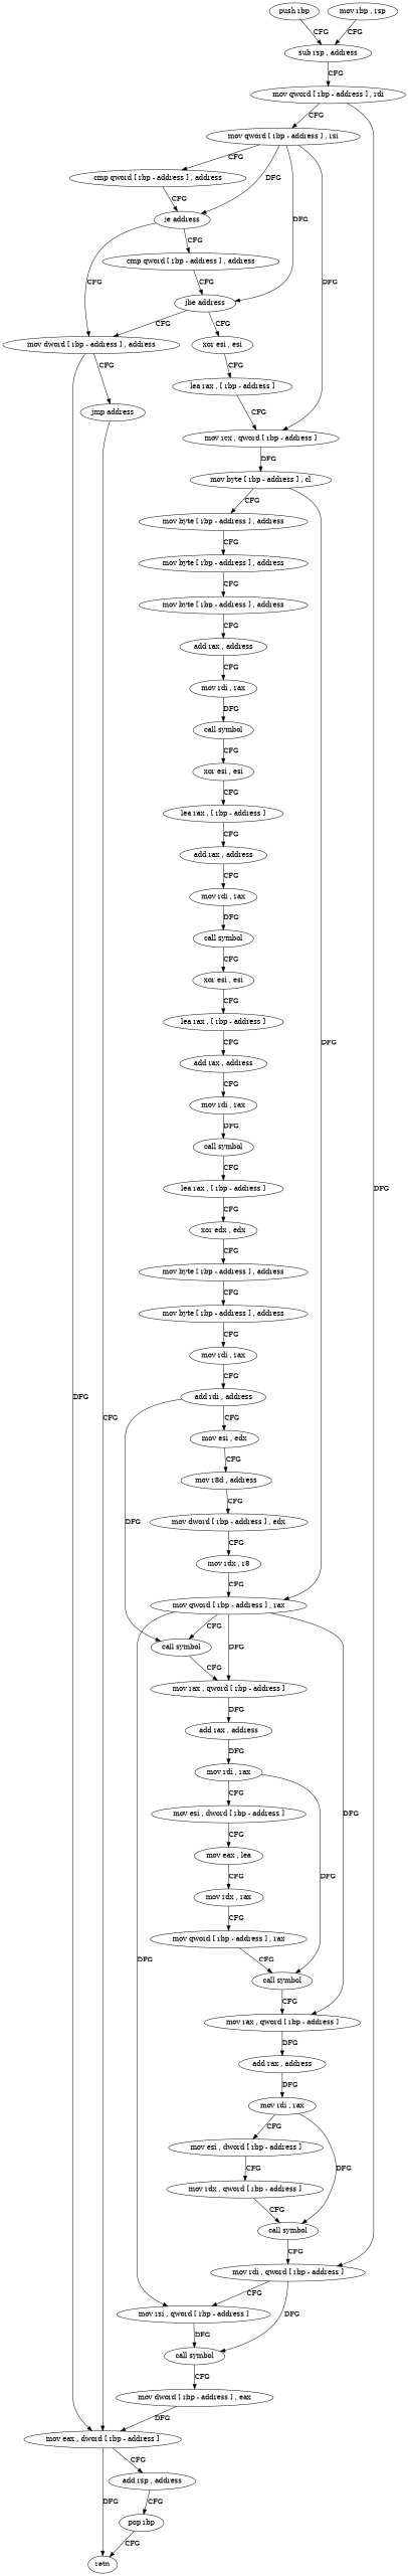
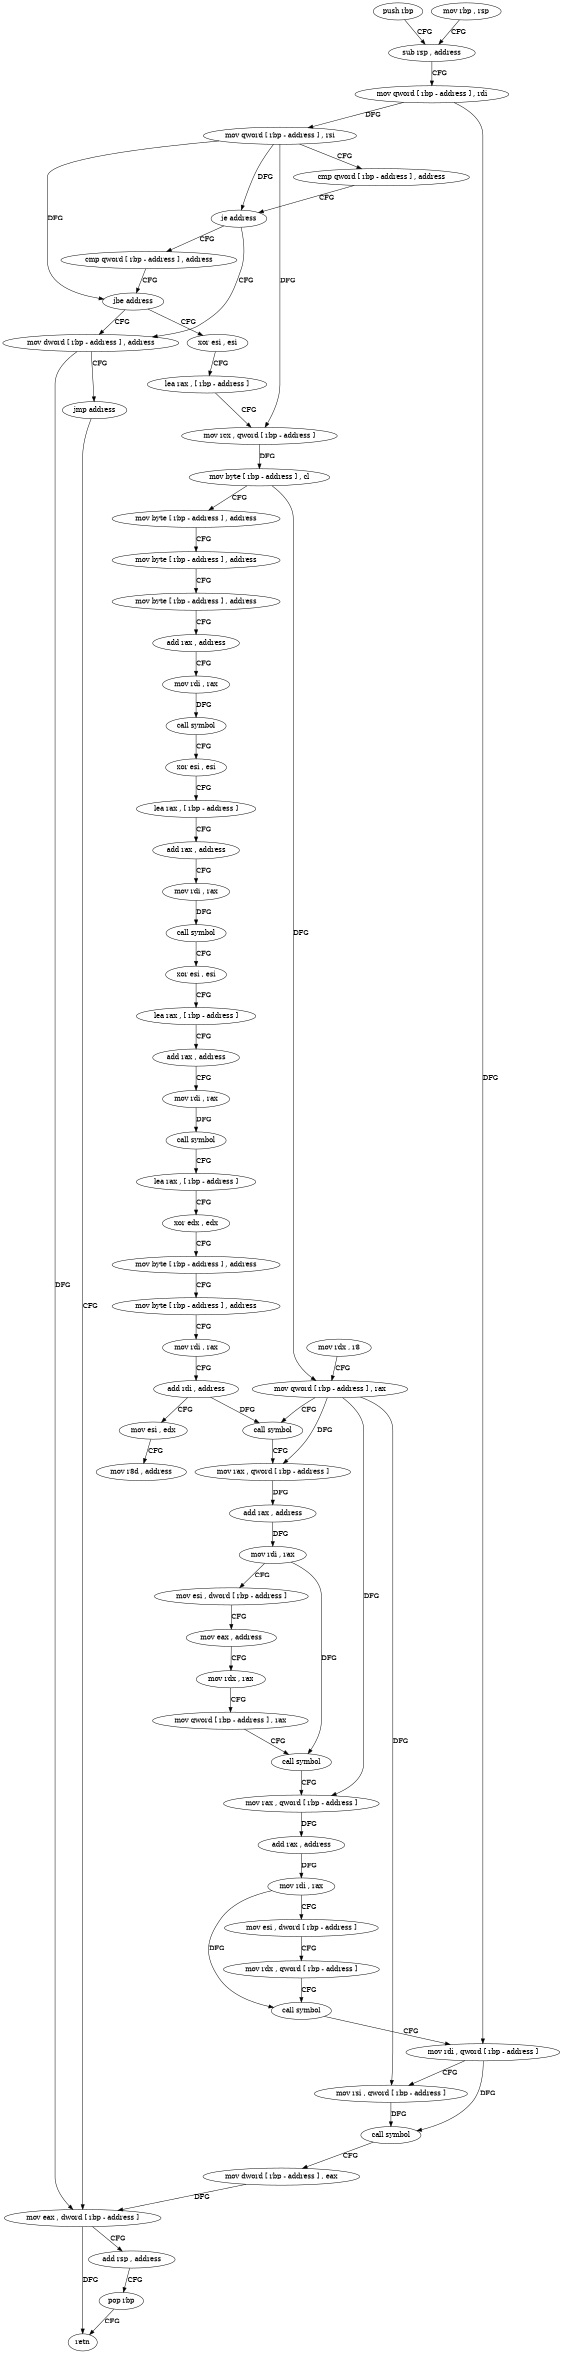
  digraph {
    n1 [label="push rbp"]
    n2 [label="sub rsp , address"]
    n3 [label="mov rbp , rsp"]
    n4 [label="mov qword [ rbp - address ] , rdi"]
    n5 [label="mov qword [ rbp - address ] , rsi"]
    n6 [label="mov rdi , qword [ rbp - address ]"]
    n7 [label="cmp qword [ rbp - address ] , address"]
    n8 [label="je address"]
    n9 [label="jbe address"]
    n10 [label="mov rcx , qword [ rbp - address ]"]
    n11 [label="mov rsi , qword [ rbp - address ]"]
    n12 [label="call symbol"]
    n13 [label="mov dword [ rbp - address ] , address"]
    n14 [label="cmp qword [ rbp - address ] , address"]
    n15 [label="xor esi , esi"]
    n16 [label="mov byte [ rbp - address ] , cl"]
    n17 [label="jmp address"]
    n18 [label="mov eax , dword [ rbp - address ]"]
    n19 [label="add rsp , address"]
    n20 [label=retn]
    n21 [label="pop rbp"]
    n22 [label="lea rax , [ rbp - address ]"]
    n23 [label="mov byte [ rbp - address ] , address"]
    n24 [label="mov qword [ rbp - address ] , rax"]
    n25 [label="mov byte [ rbp - address ] , address"]
    n26 [label="call symbol"]
    n27 [label="mov rax , qword [ rbp - address ]"]
    n28 [label="mov rax , qword [ rbp - address ]"]
    n29 [label="mov byte [ rbp - address ] , address"]
    n30 [label="add rax , address"]
    n31 [label="mov rdi , rax"]
    n32 [label="call symbol"]
    n33 [label="xor esi , esi"]
    n34 [label="lea rax , [ rbp - address ]"]
    n35 [label="add rax , address"]
    n36 [label="mov rdi , rax"]
    n37 [label="call symbol"]
    n38 [label="xor esi , esi"]
    n39 [label="lea rax , [ rbp - address ]"]
    n40 [label="add rax , address"]
    n41 [label="mov rdi , rax"]
    n42 [label="call symbol"]
    n43 [label="lea rax , [ rbp - address ]"]
    n44 [label="xor edx , edx"]
    n45 [label="mov byte [ rbp - address ] , address"]
    n46 [label="mov byte [ rbp - address ] , address"]
    n47 [label="mov rdi , rax"]
    n48 [label="add rdi , address"]
    n49 [label="mov esi , edx"]
    n50 [label="mov r8d , address"]
-   n51 [label="mov dword [ rbp - address ] , edx"]
    n52 [label="mov rdx , r8"]
    n53 [label="add rax , address"]
    n54 [label="add rax , address"]
    n55 [label="mov rdi , rax"]
    n56 [label="mov esi , dword [ rbp - address ]"]
    n57 [label="call symbol"]
-   n58 [label="mov eax , lea"]
+   n58 [label="mov eax , address"]
    n59 [label="mov rdx , rax"]
    n60 [label="mov qword [ rbp - address ] , rax"]
    n61 [label="mov rdi , rax"]
    n62 [label="mov esi , dword [ rbp - address ]"]
    n63 [label="call symbol"]
    n64 [label="mov rdx , qword [ rbp - address ]"]
    n65 [label="mov dword [ rbp - address ] , eax"]
    n1 -> n2 [label=CFG]
    n2 -> n4 [label=CFG]
    n3 -> n2 [label=CFG]
-   n4 -> n5 [label=CFG]
+   n4 -> n5 [label=DFG]
    n4 -> n6 [label=DFG]
    n5 -> n7 [label=CFG]
    n5 -> n8 [label=DFG]
    n5 -> n9 [label=DFG]
    n5 -> n10 [label=DFG]
    n6 -> n11 [label=CFG]
    n6 -> n12 [label=DFG]
    n7 -> n8 [label=CFG]
    n8 -> n13 [label=CFG]
    n8 -> n14 [label=CFG]
    n9 -> n13 [label=CFG]
    n9 -> n15 [label=CFG]
    n10 -> n16 [label=DFG]
    n11 -> n12 [label=DFG]
    n12 -> n65 [label=CFG]
    n13 -> n17 [label=CFG]
    n13 -> n18 [label=DFG]
    n14 -> n9 [label=CFG]
    n15 -> n22 [label=CFG]
    n16 -> n23 [label=CFG]
    n16 -> n24 [label=DFG]
    n17 -> n18 [label=CFG]
    n18 -> n19 [label=CFG]
    n18 -> n20 [label=DFG]
    n19 -> n21 [label=CFG]
    n21 -> n20 [label=CFG]
    n22 -> n10 [label=CFG]
    n23 -> n25 [label=CFG]
    n24 -> n11 [label=DFG]
    n24 -> n26 [label=CFG]
    n24 -> n27 [label=DFG]
    n24 -> n28 [label=DFG]
    n25 -> n29 [label=CFG]
    n26 -> n27 [label=CFG]
    n27 -> n53 [label=DFG]
    n28 -> n54 [label=DFG]
    n29 -> n30 [label=CFG]
    n30 -> n31 [label=CFG]
    n31 -> n32 [label=DFG]
    n32 -> n33 [label=CFG]
    n33 -> n34 [label=CFG]
    n34 -> n35 [label=CFG]
    n35 -> n36 [label=CFG]
    n36 -> n37 [label=DFG]
    n37 -> n38 [label=CFG]
    n38 -> n39 [label=CFG]
    n39 -> n40 [label=CFG]
    n40 -> n41 [label=CFG]
    n41 -> n42 [label=DFG]
    n42 -> n43 [label=CFG]
    n43 -> n44 [label=CFG]
    n44 -> n45 [label=CFG]
    n45 -> n46 [label=CFG]
    n46 -> n47 [label=CFG]
    n47 -> n48 [label=CFG]
    n48 -> n26 [label=DFG]
    n48 -> n49 [label=CFG]
    n49 -> n50 [label=CFG]
-   n50 -> n51 [label=CFG]
-   n51 -> n52 [label=CFG]
    n52 -> n24 [label=CFG]
    n53 -> n55 [label=DFG]
    n54 -> n61 [label=DFG]
    n55 -> n56 [label=CFG]
    n55 -> n57 [label=DFG]
    n56 -> n58 [label=CFG]
    n57 -> n28 [label=CFG]
    n58 -> n59 [label=CFG]
    n59 -> n60 [label=CFG]
    n60 -> n57 [label=CFG]
    n61 -> n62 [label=CFG]
    n61 -> n63 [label=DFG]
    n62 -> n64 [label=CFG]
    n63 -> n6 [label=CFG]
    n64 -> n63 [label=CFG]
    n65 -> n18 [label=DFG]
  }
